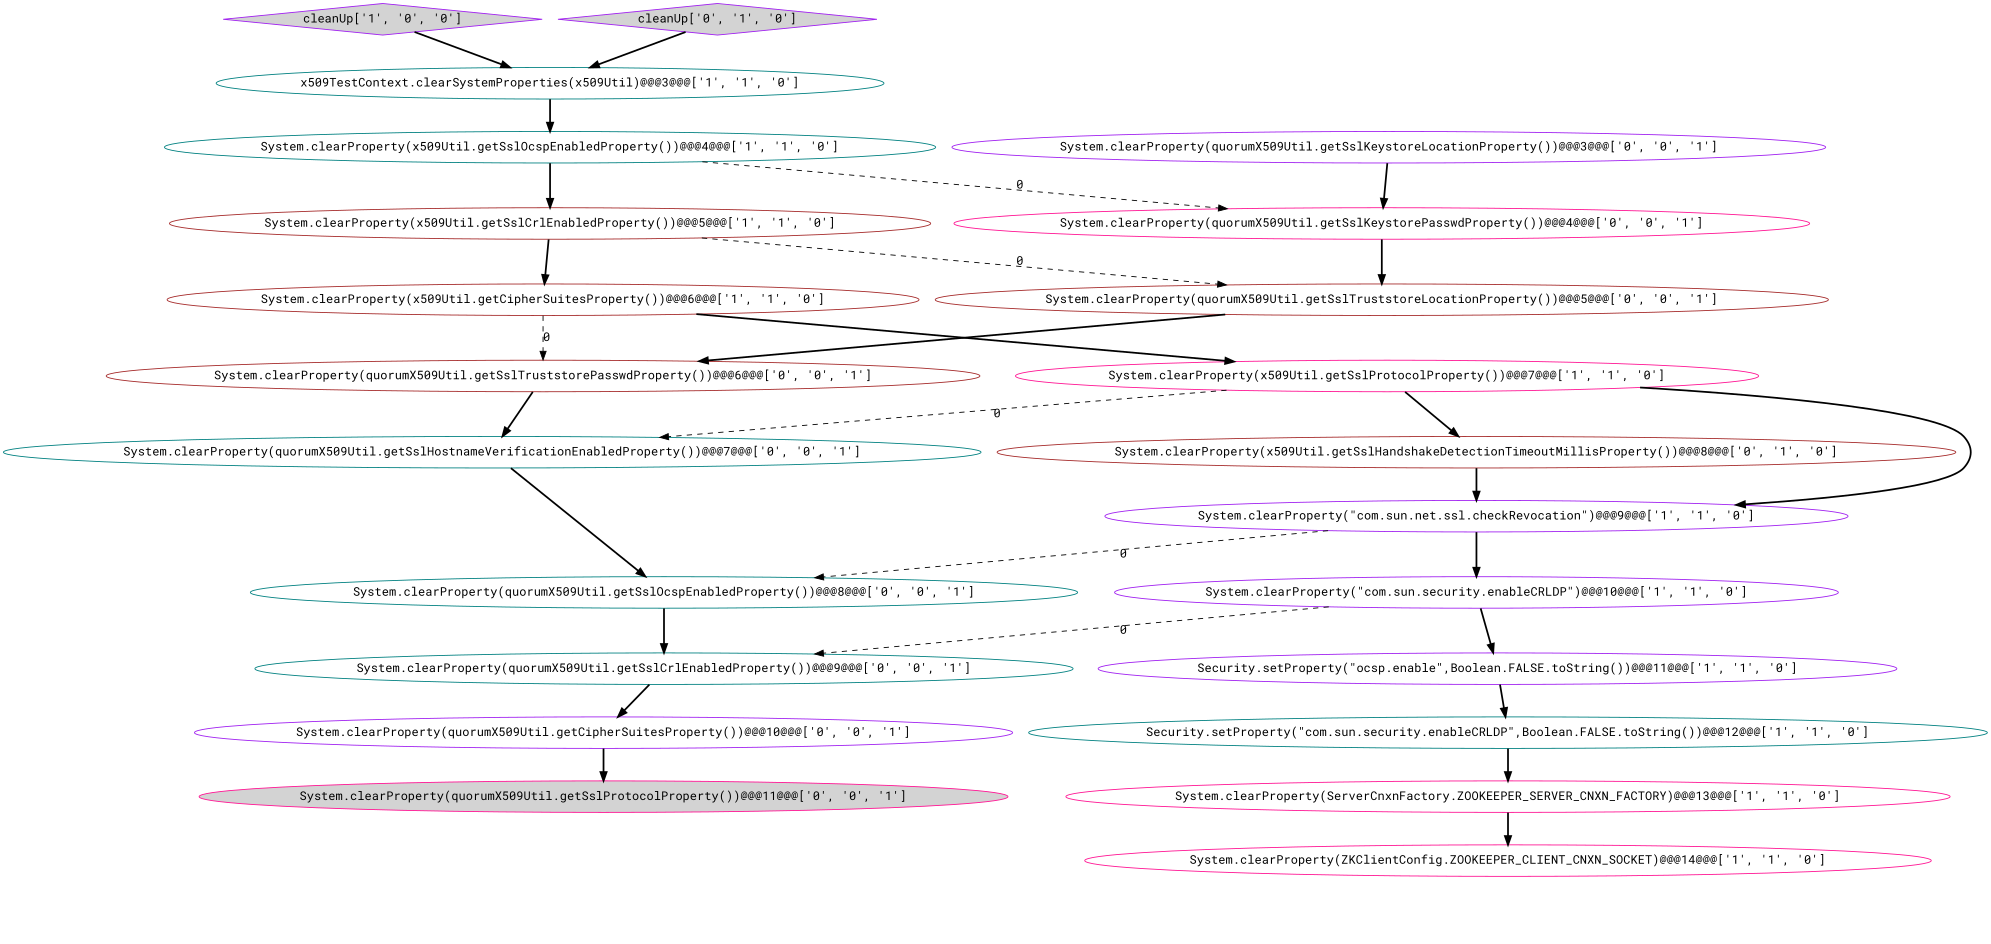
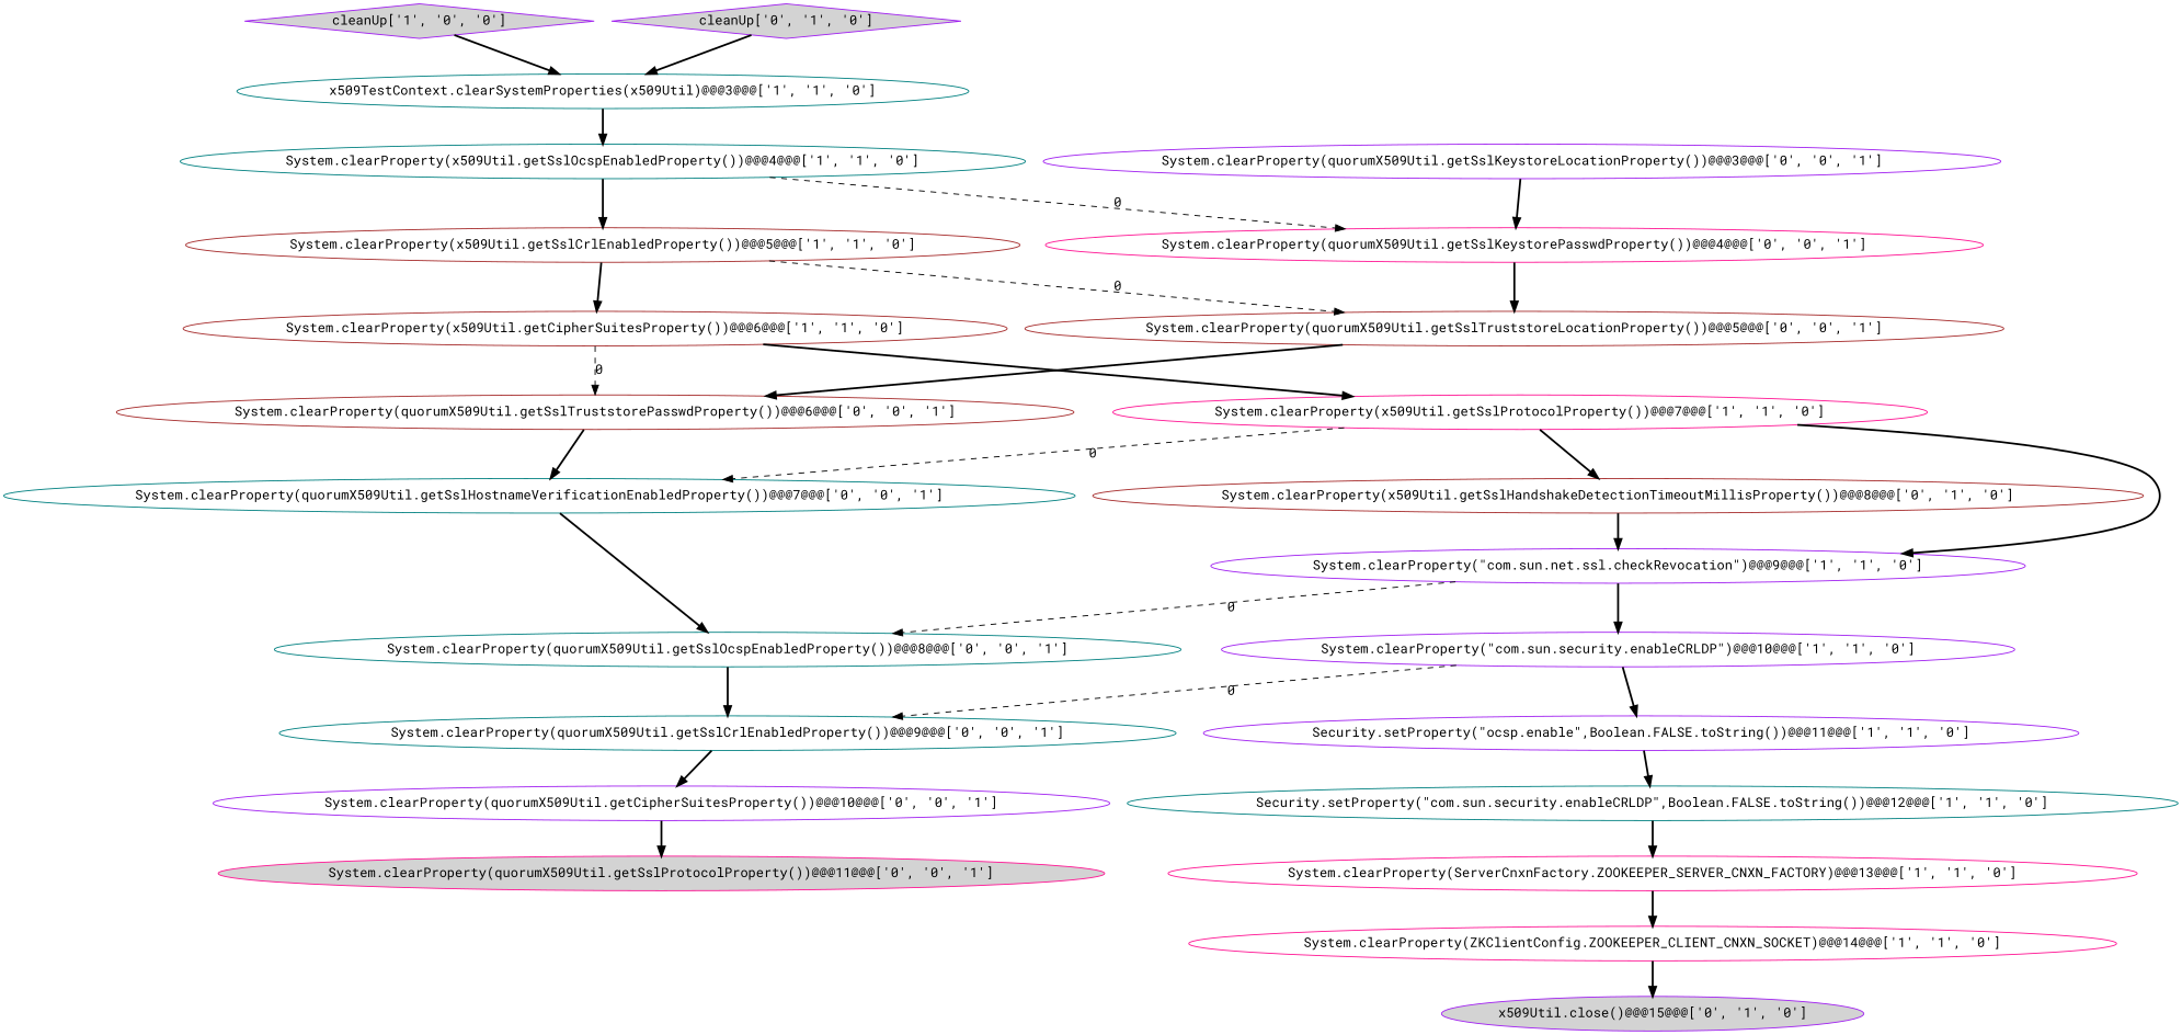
  digraph {
    fontname="Roboto Mono"
    node [color=purple fillcolor=white fontname="Roboto Mono" shape=ellipse style=filled]
    edge [fontname="Roboto Mono" style=bold]
    n1 [color=deeppink label="System.clearProperty(x509Util.getSslProtocolProperty())@@@7@@@['1', '1', '0']"]
    n2 [color=teal label="System.clearProperty(quorumX509Util.getSslHostnameVerificationEnabledProperty())@@@7@@@['0', '0', '1']"]
    n3 [label="System.clearProperty(\"com.sun.net.ssl.checkRevocation\")@@@9@@@['1', '1', '0']"]
    n4 [color=brown label="System.clearProperty(x509Util.getSslHandshakeDetectionTimeoutMillisProperty())@@@8@@@['0', '1', '0']"]
    n5 [color=teal label="System.clearProperty(quorumX509Util.getSslOcspEnabledProperty())@@@8@@@['0', '0', '1']"]
    n6 [label="System.clearProperty(\"com.sun.security.enableCRLDP\")@@@10@@@['1', '1', '0']"]
    n7 [fillcolor=lightgray label="cleanUp['1', '0', '0']" shape=diamond]
    n8 [color=teal label="x509TestContext.clearSystemProperties(x509Util)@@@3@@@['1', '1', '0']"]
    n9 [color=teal label="System.clearProperty(x509Util.getSslOcspEnabledProperty())@@@4@@@['1', '1', '0']"]
    n10 [label="System.clearProperty(quorumX509Util.getSslKeystoreLocationProperty())@@@3@@@['0', '0', '1']"]
    n11 [color=deeppink label="System.clearProperty(quorumX509Util.getSslKeystorePasswdProperty())@@@4@@@['0', '0', '1']"]
    n12 [color=brown label="System.clearProperty(x509Util.getSslCrlEnabledProperty())@@@5@@@['1', '1', '0']"]
    n13 [color=deeppink label="System.clearProperty(ServerCnxnFactory.ZOOKEEPER_SERVER_CNXN_FACTORY)@@@13@@@['1', '1', '0']"]
    n14 [color=deeppink label="System.clearProperty(ZKClientConfig.ZOOKEEPER_CLIENT_CNXN_SOCKET)@@@14@@@['1', '1', '0']"]
+   n15 [fillcolor=lightgray label="x509Util.close()@@@15@@@['0', '1', '0']"]
    n16 [color=brown label="System.clearProperty(quorumX509Util.getSslTruststoreLocationProperty())@@@5@@@['0', '0', '1']"]
    n17 [color=brown label="System.clearProperty(quorumX509Util.getSslTruststorePasswdProperty())@@@6@@@['0', '0', '1']"]
    n18 [label="System.clearProperty(quorumX509Util.getCipherSuitesProperty())@@@10@@@['0', '0', '1']"]
    n19 [color=deeppink fillcolor=lightgray label="System.clearProperty(quorumX509Util.getSslProtocolProperty())@@@11@@@['0', '0', '1']"]
    n20 [color=brown label="System.clearProperty(x509Util.getCipherSuitesProperty())@@@6@@@['1', '1', '0']"]
    n21 [color=teal label="System.clearProperty(quorumX509Util.getSslCrlEnabledProperty())@@@9@@@['0', '0', '1']"]
    n22 [label="Security.setProperty(\"ocsp.enable\",Boolean.FALSE.toString())@@@11@@@['1', '1', '0']"]
    n23 [color=teal label="Security.setProperty(\"com.sun.security.enableCRLDP\",Boolean.FALSE.toString())@@@12@@@['1', '1', '0']"]
    n24 [fillcolor=lightgray label="cleanUp['0', '1', '0']" shape=diamond]
    n1 -> n2 [label=0 style=dashed]
    n1 -> n3
    n1 -> n4
    n2 -> n5
    n3 -> n5 [label=0 style=dashed]
    n3 -> n6
    n4 -> n3
    n5 -> n21
    n6 -> n21 [label=0 style=dashed]
    n6 -> n22
    n7 -> n8
    n8 -> n9
    n9 -> n11 [label=0 style=dashed]
    n9 -> n12
    n10 -> n11
    n11 -> n16
    n12 -> n16 [label=0 style=dashed]
    n12 -> n20
    n13 -> n14
+   n14 -> n15
    n16 -> n17
    n17 -> n2
    n18 -> n19
    n20 -> n1
    n20 -> n17 [label=0 style=dashed]
    n21 -> n18
    n22 -> n23
    n23 -> n13
    n24 -> n8
  }
